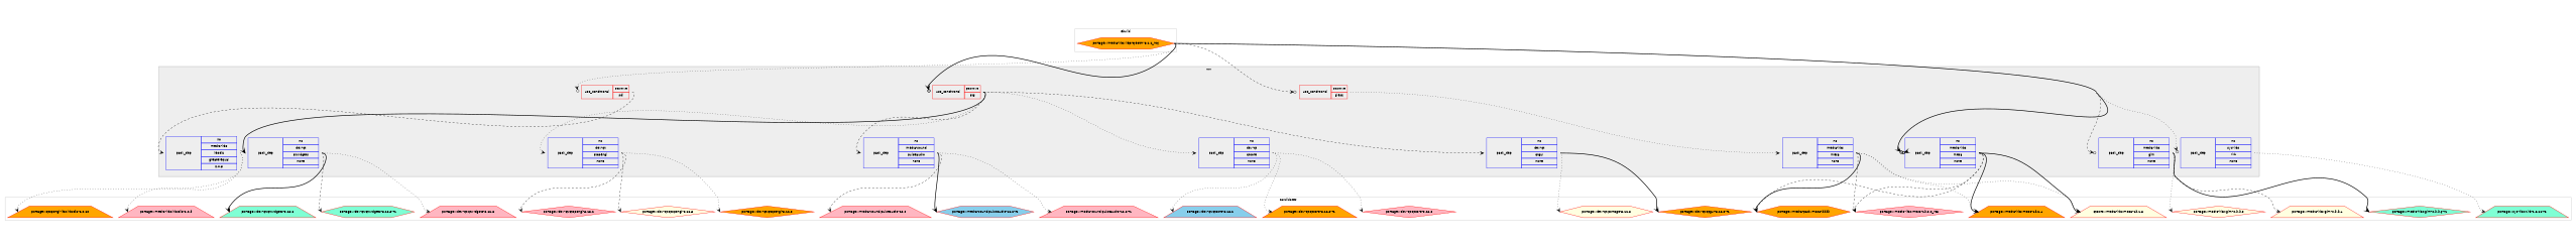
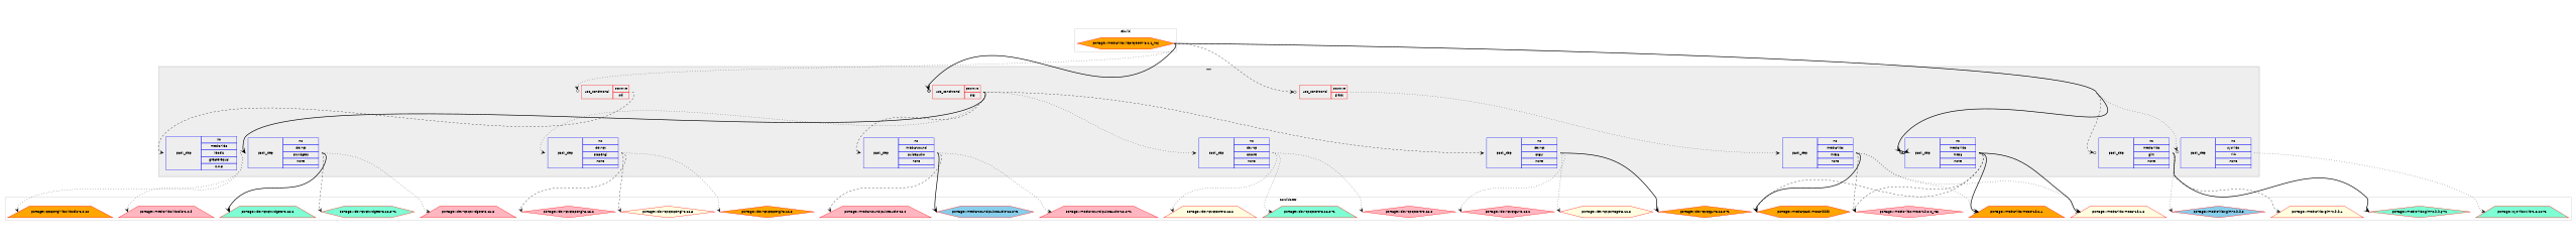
  digraph {
    compound=true
    concentrate=true
    fontname=Helvetica
    fontsize=10
    newrank=true
    rankdir=TB
    ranksep=1.5
    node [color=red fontname=Helvetica fontsize=10 shape=none style=filled]
    edge [arrowhead=vee headport=w style=dotted tailport=e weight=100]
    n1 [fillcolor=orange label="portage://media-libs/libprojectm-3.1.1_rc6" shape=hexagon width=4]
    n2 [color=blue label=<<TABLE BORDER="0" CELLBORDER="1" CELLSPACING="0" CELLPADDING="4" WIDTH="220"><TR><TD ROWSPAN="6" CELLPADDING="30">pack_dep</TD></TR><TR><TD WIDTH="110">no</TD></TR><TR><TD>media-libs</TD></TR><TR><TD>mesa</TD></TR><TR><TD>none</TD></TR><TR><TD></TD></TR></TABLE>> style=""]
    n3 [label=<<TABLE BORDER="0" CELLBORDER="1" CELLSPACING="0" CELLPADDING="4"><TR><TD ROWSPAN="3" CELLPADDING="10">use_conditional</TD></TR><TR><TD>positive</TD></TR><TR><TD>gles2</TD></TR></TABLE>> style=""]
    n4 [color=blue label=<<TABLE BORDER="0" CELLBORDER="1" CELLSPACING="0" CELLPADDING="4" WIDTH="220"><TR><TD ROWSPAN="6" CELLPADDING="30">pack_dep</TD></TR><TR><TD WIDTH="110">no</TD></TR><TR><TD>dev-qt</TD></TR><TR><TD>qtcore</TD></TR><TR><TD>none</TD></TR><TR><TD></TD></TR></TABLE>> style=""]
    n5 [color=blue label=<<TABLE BORDER="0" CELLBORDER="1" CELLSPACING="0" CELLPADDING="4" WIDTH="220"><TR><TD ROWSPAN="6" CELLPADDING="30">pack_dep</TD></TR><TR><TD WIDTH="110">no</TD></TR><TR><TD>dev-qt</TD></TR><TR><TD>qtgui</TD></TR><TR><TD>none</TD></TR><TR><TD></TD></TR></TABLE>> style=""]
    n6 [color=blue label=<<TABLE BORDER="0" CELLBORDER="1" CELLSPACING="0" CELLPADDING="4" WIDTH="220"><TR><TD ROWSPAN="6" CELLPADDING="30">pack_dep</TD></TR><TR><TD WIDTH="110">no</TD></TR><TR><TD>dev-qt</TD></TR><TR><TD>qtwidgets</TD></TR><TR><TD>none</TD></TR><TR><TD></TD></TR></TABLE>> style=""]
    n7 [color=blue label=<<TABLE BORDER="0" CELLBORDER="1" CELLSPACING="0" CELLPADDING="4" WIDTH="220"><TR><TD ROWSPAN="6" CELLPADDING="30">pack_dep</TD></TR><TR><TD WIDTH="110">no</TD></TR><TR><TD>dev-qt</TD></TR><TR><TD>qtopengl</TD></TR><TR><TD>none</TD></TR><TR><TD></TD></TR></TABLE>> style=""]
    n8 [color=blue label=<<TABLE BORDER="0" CELLBORDER="1" CELLSPACING="0" CELLPADDING="4" WIDTH="220"><TR><TD ROWSPAN="6" CELLPADDING="30">pack_dep</TD></TR><TR><TD WIDTH="110">no</TD></TR><TR><TD>media-sound</TD></TR><TR><TD>pulseaudio</TD></TR><TR><TD>none</TD></TR><TR><TD></TD></TR></TABLE>> style=""]
    n9 [label=<<TABLE BORDER="0" CELLBORDER="1" CELLSPACING="0" CELLPADDING="4"><TR><TD ROWSPAN="3" CELLPADDING="10">use_conditional</TD></TR><TR><TD>positive</TD></TR><TR><TD>qt5</TD></TR></TABLE>> style=""]
    n10 [color=blue label=<<TABLE BORDER="0" CELLBORDER="1" CELLSPACING="0" CELLPADDING="4" WIDTH="220"><TR><TD ROWSPAN="6" CELLPADDING="30">pack_dep</TD></TR><TR><TD WIDTH="110">no</TD></TR><TR><TD>media-libs</TD></TR><TR><TD>libsdl2</TD></TR><TR><TD>greaterequal</TD></TR><TR><TD>2.0.5</TD></TR></TABLE>> style=""]
    n11 [label=<<TABLE BORDER="0" CELLBORDER="1" CELLSPACING="0" CELLPADDING="4"><TR><TD ROWSPAN="3" CELLPADDING="10">use_conditional</TD></TR><TR><TD>positive</TD></TR><TR><TD>sdl</TD></TR></TABLE>> style=""]
    n12 [color=blue label=<<TABLE BORDER="0" CELLBORDER="1" CELLSPACING="0" CELLPADDING="4" WIDTH="220"><TR><TD ROWSPAN="6" CELLPADDING="30">pack_dep</TD></TR><TR><TD WIDTH="110">no</TD></TR><TR><TD>media-libs</TD></TR><TR><TD>glm</TD></TR><TR><TD>none</TD></TR><TR><TD></TD></TR></TABLE>> style=""]
    n13 [color=blue label=<<TABLE BORDER="0" CELLBORDER="1" CELLSPACING="0" CELLPADDING="4" WIDTH="220"><TR><TD ROWSPAN="6" CELLPADDING="30">pack_dep</TD></TR><TR><TD WIDTH="110">no</TD></TR><TR><TD>media-libs</TD></TR><TR><TD>mesa</TD></TR><TR><TD>none</TD></TR><TR><TD></TD></TR></TABLE>> style=""]
    n14 [color=blue label=<<TABLE BORDER="0" CELLBORDER="1" CELLSPACING="0" CELLPADDING="4" WIDTH="220"><TR><TD ROWSPAN="6" CELLPADDING="30">pack_dep</TD></TR><TR><TD WIDTH="110">no</TD></TR><TR><TD>sys-libs</TD></TR><TR><TD>zlib</TD></TR><TR><TD>none</TD></TR><TR><TD></TD></TR></TABLE>> style=""]
-   n15 [fillcolor=lightyellow label="qtcore://media-libs/mesa-19.1.8" shape=trapezium width=4]
+   n15 [fillcolor=lightyellow label="portage://media-libs/mesa-19.1.8" shape=trapezium width=4]
    n16 [fillcolor=orange label="portage://media-libs/mesa-19.2.4" shape=trapezium width=4]
    n17 [fillcolor=lightpink label="portage://media-libs/mesa-19.3.0_rc3" shape=diamond width=4]
    n18 [fillcolor=orange label="portage://media-pack/mesa-9999" shape=hexagon width=4]
    n19 [fillcolor=lightpink label="portage://dev-qt/qtcore-5.12.3" shape=diamond width=4]
-   n20 [fillcolor=orange label="portage://dev-qt/qtcore-5.12.5-r1" shape=trapezium width=4]
-   n21 [fillcolor=skyblue label="portage://dev-qt/qtcore-5.13.2" shape=trapezium width=4]
+   n20 [fillcolor=aquamarine label="portage://dev-qt/qtcore-5.12.5-r1" shape=trapezium width=4]
+   n21 [fillcolor=lightyellow label="portage://dev-qt/qtcore-5.13.2" shape=trapezium width=4]
    n22 [fillcolor=orange label="portage://dev-qt/qtgui-5.12.3-r1" shape=diamond width=4]
    n23 [fillcolor=lightyellow label="portage://dev-qt/portage-5.12.5" shape=hexagon width=4]
+   n24 [fillcolor=lightpink label="portage://dev-qt/qtgui-5.13.2" shape=diamond width=4]
    n25 [fillcolor=lightpink label="portage://dev-qt/qtwidgets-5.12.3" shape=trapezium width=4]
    n26 [fillcolor=aquamarine label="portage://dev-qt/qtwidgets-5.12.5-r1" shape=hexagon width=4]
    n27 [fillcolor=aquamarine label="portage://dev-qt/qtwidgets-5.13.2" shape=trapezium width=4]
    n28 [fillcolor=orange label="portage://dev-qt/qtopengl-5.12.3" shape=diamond width=4]
    n29 [fillcolor=lightyellow label="portage://dev-qt/qtopengl-5.12.5" shape=diamond width=4]
    n30 [fillcolor=lightpink label="portage://dev-qt/qtopengl-5.13.2" shape=diamond width=4]
    n31 [fillcolor=lightpink label="portage://media-sound/pulseaudio-12.2-r1" shape=trapezium width=4]
    n32 [fillcolor=skyblue label="portage://media-sound/pulseaudio-12.2-r2" shape=hexagon width=4]
    n33 [fillcolor=lightpink label="portage://media-sound/pulseaudio-13.0" shape=trapezium width=4]
    n34 [fillcolor=orange label="portage://qtopengl-libs/libsdl2-2.0.10" shape=trapezium width=4]
    n35 [fillcolor=lightpink label="portage://media-libs/libsdl2-2.0.9" shape=trapezium width=4]
    n36 [fillcolor=lightyellow label="portage://media-libs/glm-0.9.9.4" shape=trapezium width=4]
-   n37 [fillcolor=lightyellow label="portage://media-libs/glm-0.9.9.5" shape=diamond width=4]
+   n37 [fillcolor=skyblue label="portage://media-libs/glm-0.9.9.5" shape=diamond width=4]
    n38 [fillcolor=aquamarine label="portage://media-libs/glm-0.9.9.6-r1" shape=diamond width=4]
    n39 [fillcolor=aquamarine label="portage://sys-libs/zlib-1.2.11-r2" shape=trapezium width=4]
    subgraph cluster_1 {
      color=gray
      label=<<i>dependencies</i>>
      subgraph cluster_2 {
        color=gray
        fillcolor="#eeeeee"
        label=<<i>compile</i>>
        style=filled
      }
      subgraph cluster_3 {
        color=gray
        fillcolor="#eeeeee"
        label=<<i>compile and run</i>>
        style=filled
        subgraph sub_4 {
          color=gray
          fillcolor="#eeeeee"
          label=<<i>compile and run</i>>
          style=filled
          n3
          subgraph sub_5 {
            color=gray
            fillcolor="#eeeeee"
            label=<<i>compile and run</i>>
            style=filled
            n2
          }
        }
        subgraph sub_6 {
          color=gray
          fillcolor="#eeeeee"
          label=<<i>compile and run</i>>
          style=filled
          n9
          subgraph sub_7 {
            color=gray
            fillcolor="#eeeeee"
            label=<<i>compile and run</i>>
            style=filled
            n4
          }
          subgraph sub_8 {
            color=gray
            fillcolor="#eeeeee"
            label=<<i>compile and run</i>>
            style=filled
            n5
          }
          subgraph sub_9 {
            color=gray
            fillcolor="#eeeeee"
            label=<<i>compile and run</i>>
            style=filled
            n6
          }
          subgraph sub_10 {
            color=gray
            fillcolor="#eeeeee"
            label=<<i>compile and run</i>>
            style=filled
            n7
          }
          subgraph sub_11 {
            color=gray
            fillcolor="#eeeeee"
            label=<<i>compile and run</i>>
            style=filled
            n8
          }
        }
        subgraph sub_12 {
          color=gray
          fillcolor="#eeeeee"
          label=<<i>compile and run</i>>
          style=filled
          n11
          subgraph sub_13 {
            color=gray
            fillcolor="#eeeeee"
            label=<<i>compile and run</i>>
            style=filled
            n10
          }
        }
        subgraph sub_14 {
          color=gray
          fillcolor="#eeeeee"
          label=<<i>compile and run</i>>
          style=filled
          n12
        }
        subgraph sub_15 {
          color=gray
          fillcolor="#eeeeee"
          label=<<i>compile and run</i>>
          style=filled
          n13
        }
        subgraph sub_16 {
          color=gray
          fillcolor="#eeeeee"
          label=<<i>compile and run</i>>
          style=filled
          n14
        }
      }
      subgraph cluster_17 {
        color=gray
        fillcolor="#eeeeee"
        label=<<i>run</i>>
        style=filled
      }
    }
    subgraph cluster_18 {
      color=gray
      label=<<i>ebuild</i>>
      rank=same
      n1
    }
    subgraph cluster_19 {
      color=gray
      label=<<i>candidates</i>>
      rank=same
      subgraph sub_20 {
        color=black
        label=<<i>candidates</i>>
        nodesep=1
        rank=same
        n15
        n16
        n17
        n18
      }
      subgraph sub_21 {
        color=black
        label=<<i>candidates</i>>
        nodesep=1
        rank=same
        n19
        n20
        n21
      }
      subgraph sub_22 {
        color=black
        label=<<i>candidates</i>>
        nodesep=1
        rank=same
        n22
        n23
+       n24
      }
      subgraph sub_23 {
        color=black
        label=<<i>candidates</i>>
        nodesep=1
        rank=same
        n25
        n26
        n27
      }
      subgraph sub_24 {
        color=black
        label=<<i>candidates</i>>
        nodesep=1
        rank=same
        n28
        n29
        n30
      }
      subgraph sub_25 {
        color=black
        label=<<i>candidates</i>>
        nodesep=1
        rank=same
        n31
        n32
        n33
      }
      subgraph sub_26 {
        color=black
        label=<<i>candidates</i>>
        nodesep=1
        rank=same
        n34
        n35
      }
      subgraph sub_27 {
        color=black
        label=<<i>candidates</i>>
        nodesep=1
        rank=same
        n36
        n37
        n38
      }
      subgraph sub_28 {
        color=black
        label=<<i>candidates</i>>
        nodesep=1
        rank=same
        n15
        n16
        n17
        n18
      }
      subgraph sub_29 {
        color=black
        label=<<i>candidates</i>>
        nodesep=1
        rank=same
        n39
      }
    }
    n1 -> n3 [arrowhead=odotvee style=dashed weight=20]
    n1 -> n9 [arrowhead=odotvee style=bold weight=20]
    n1 -> n11 [arrowhead=odotvee weight=20]
    n1 -> n12 [arrowhead=odotvee style=dashed weight=20]
    n1 -> n13 [arrowhead=odotvee style=bold weight=20]
    n1 -> n14 [arrowhead=odotvee weight=20]
    n2 -> n15
    n2 -> n16
    n2 -> n17 [style=dashed]
    n2 -> n18 [style=bold]
    n3 -> n2 [weight=20]
    n4 -> n19
    n4 -> n20
    n4 -> n21
    n5 -> n22 [style=bold]
    n5 -> n23
+   n5 -> n24
    n6 -> n25
    n6 -> n26 [style=dashed]
    n6 -> n27 [style=bold]
    n7 -> n28
    n7 -> n29 [style=dashed]
    n7 -> n30 [style=dashed]
    n8 -> n31
    n8 -> n32 [style=bold]
    n8 -> n33 [style=dashed]
    n9 -> n4 [weight=20]
    n9 -> n5 [style=dashed weight=20]
    n9 -> n6 [style=bold weight=20]
    n9 -> n7 [weight=20]
    n9 -> n8 [style=dashed weight=20]
    n10 -> n34
    n10 -> n35
    n11 -> n10 [style=dashed weight=20]
    n12 -> n36 [style=dashed]
    n12 -> n37
    n12 -> n38 [style=bold]
    n13 -> n15 [style=bold]
    n13 -> n16 [style=bold]
    n13 -> n17 [style=dashed]
    n13 -> n18 [style=dashed]
    n14 -> n39
  }
